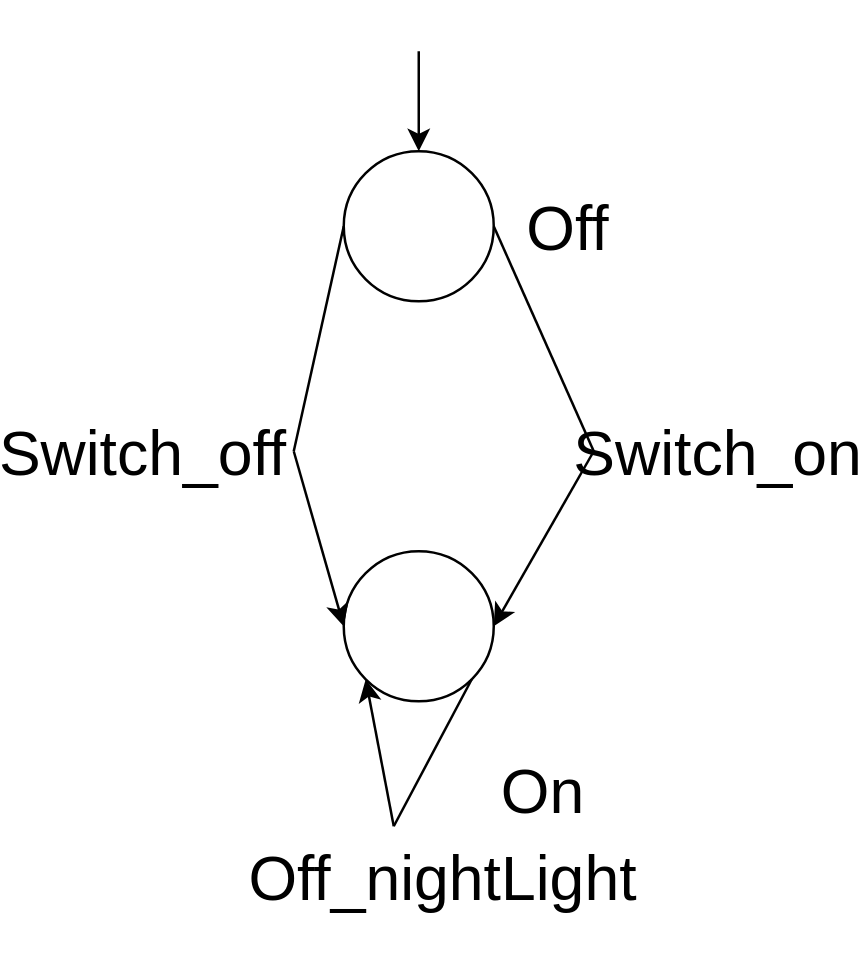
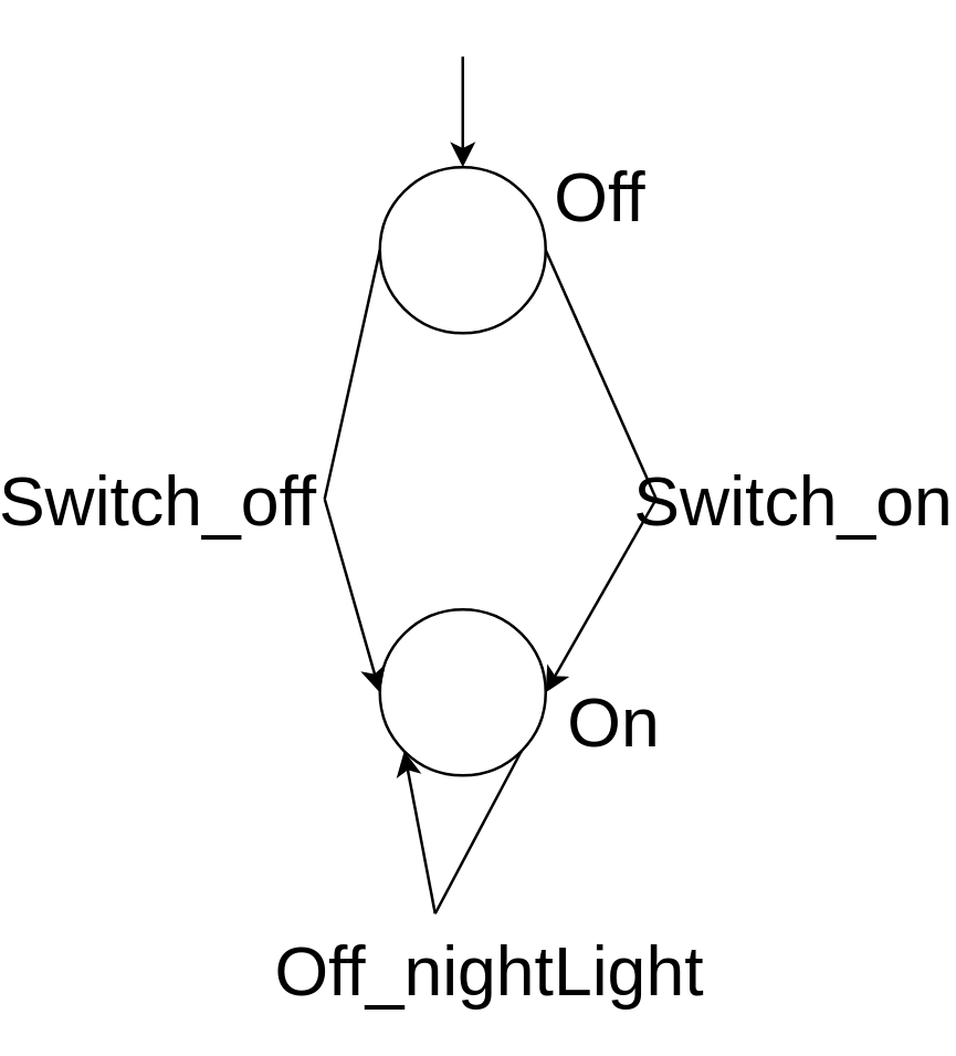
  <mxCell id="0" />
  <mxCell id="1" parent="0" />
  <mxCell id="2" value="" style="ellipse;whiteSpace=wrap;html=1;aspect=fixed;" vertex="1" parent="1"><mxGeometry x="120" y="60" width="60" height="60" as="geometry" /></mxCell>
  <mxCell id="3" value="" style="ellipse;whiteSpace=wrap;html=1;aspect=fixed;" vertex="1" parent="1"><mxGeometry x="120" y="220" width="60" height="60" as="geometry" /></mxCell>
  <mxCell id="4" value="" style="endArrow=none;html=1;exitX=1;exitY=0.5;exitDx=0;exitDy=0;" edge="1" parent="1" source="2"><mxGeometry width="50" height="50" relative="1" as="geometry"><mxPoint x="120" y="350" as="sourcePoint" /><mxPoint x="220" y="180" as="targetPoint" /></mxGeometry></mxCell>
  <mxCell id="5" value="" style="endArrow=classic;html=1;entryX=1;entryY=0.5;entryDx=0;entryDy=0;" edge="1" parent="1" target="3"><mxGeometry width="50" height="50" relative="1" as="geometry"><mxPoint x="220" y="180" as="sourcePoint" /><mxPoint x="170" y="300" as="targetPoint" /></mxGeometry></mxCell>
  <mxCell id="6" value="" style="endArrow=none;html=1;exitX=0;exitY=0.5;exitDx=0;exitDy=0;" edge="1" parent="1" source="2"><mxGeometry width="50" height="50" relative="1" as="geometry"><mxPoint x="120" y="350" as="sourcePoint" /><mxPoint x="100" y="180" as="targetPoint" /></mxGeometry></mxCell>
  <mxCell id="7" value="" style="endArrow=classic;html=1;entryX=0;entryY=0.5;entryDx=0;entryDy=0;" edge="1" parent="1" target="3"><mxGeometry width="50" height="50" relative="1" as="geometry"><mxPoint x="100" y="180" as="sourcePoint" /><mxPoint x="150" y="300" as="targetPoint" /></mxGeometry></mxCell>
  <mxCell id="8" value="&lt;font style=&quot;font-size: 25px&quot;&gt;Switch_off&lt;/font&gt;" style="text;html=1;strokeColor=none;fillColor=none;align=center;verticalAlign=middle;whiteSpace=wrap;rounded=0;" vertex="1" parent="1"><mxGeometry x="20" y="170" width="40" height="20" as="geometry" /></mxCell>
  <mxCell id="9" value="&lt;font style=&quot;font-size: 25px&quot;&gt;Switch_on&lt;/font&gt;" style="text;html=1;strokeColor=none;fillColor=none;align=center;verticalAlign=middle;whiteSpace=wrap;rounded=0;" vertex="1" parent="1"><mxGeometry x="250" y="170" width="40" height="20" as="geometry" /></mxCell>
  <mxCell id="10" value="&lt;font style=&quot;font-size: 25px&quot;&gt;Off_nightLight&lt;/font&gt;" style="text;html=1;strokeColor=none;fillColor=none;align=center;verticalAlign=middle;whiteSpace=wrap;rounded=0;" vertex="1" parent="1"><mxGeometry x="140" y="340" width="40" height="20" as="geometry" /></mxCell>
  <mxCell id="11" value="" style="endArrow=none;html=1;exitX=1;exitY=1;exitDx=0;exitDy=0;" edge="1" parent="1" source="3"><mxGeometry width="50" height="50" relative="1" as="geometry"><mxPoint x="-20" y="440" as="sourcePoint" /><mxPoint x="140" y="330" as="targetPoint" /></mxGeometry></mxCell>
  <mxCell id="12" value="" style="endArrow=classic;html=1;entryX=0;entryY=1;entryDx=0;entryDy=0;" edge="1" parent="1" target="3"><mxGeometry width="50" height="50" relative="1" as="geometry"><mxPoint x="140" y="330" as="sourcePoint" /><mxPoint x="30" y="390" as="targetPoint" /></mxGeometry></mxCell>
  <mxCell id="13" value="" style="endArrow=classic;html=1;entryX=0.5;entryY=0;entryDx=0;entryDy=0;" edge="1" parent="1" target="2"><mxGeometry width="50" height="50" relative="1" as="geometry"><mxPoint x="150" y="20" as="sourcePoint" /><mxPoint x="30" y="390" as="targetPoint" /></mxGeometry></mxCell>
- <mxCell id="14" value="&lt;font style=&quot;font-size: 25px&quot;&gt;Off&lt;/font&gt;" style="text;html=1;strokeColor=none;fillColor=none;align=center;verticalAlign=middle;whiteSpace=wrap;rounded=0;" vertex="1" parent="1"><mxGeometry x="190" y="80" width="40" height="20" as="geometry" /></mxCell>
- <mxCell id="15" value="&lt;font style=&quot;font-size: 25px&quot;&gt;On&lt;/font&gt;" style="text;html=1;strokeColor=none;fillColor=none;align=center;verticalAlign=middle;whiteSpace=wrap;rounded=0;" vertex="1" parent="1"><mxGeometry x="180" y="305" width="40" height="20" as="geometry" /></mxCell>
+ <mxCell id="14" value="&lt;font style=&quot;font-size: 25px&quot;&gt;Off&lt;/font&gt;" style="text;html=1;strokeColor=none;fillColor=none;align=center;verticalAlign=middle;whiteSpace=wrap;rounded=0;" vertex="1" parent="1"><mxGeometry x="180" y="60" width="40" height="20" as="geometry" /></mxCell>
+ <mxCell id="15" value="&lt;font style=&quot;font-size: 25px&quot;&gt;On&lt;/font&gt;" style="text;html=1;strokeColor=none;fillColor=none;align=center;verticalAlign=middle;whiteSpace=wrap;rounded=0;" vertex="1" parent="1"><mxGeometry x="185" y="250" width="40" height="20" as="geometry" /></mxCell>
